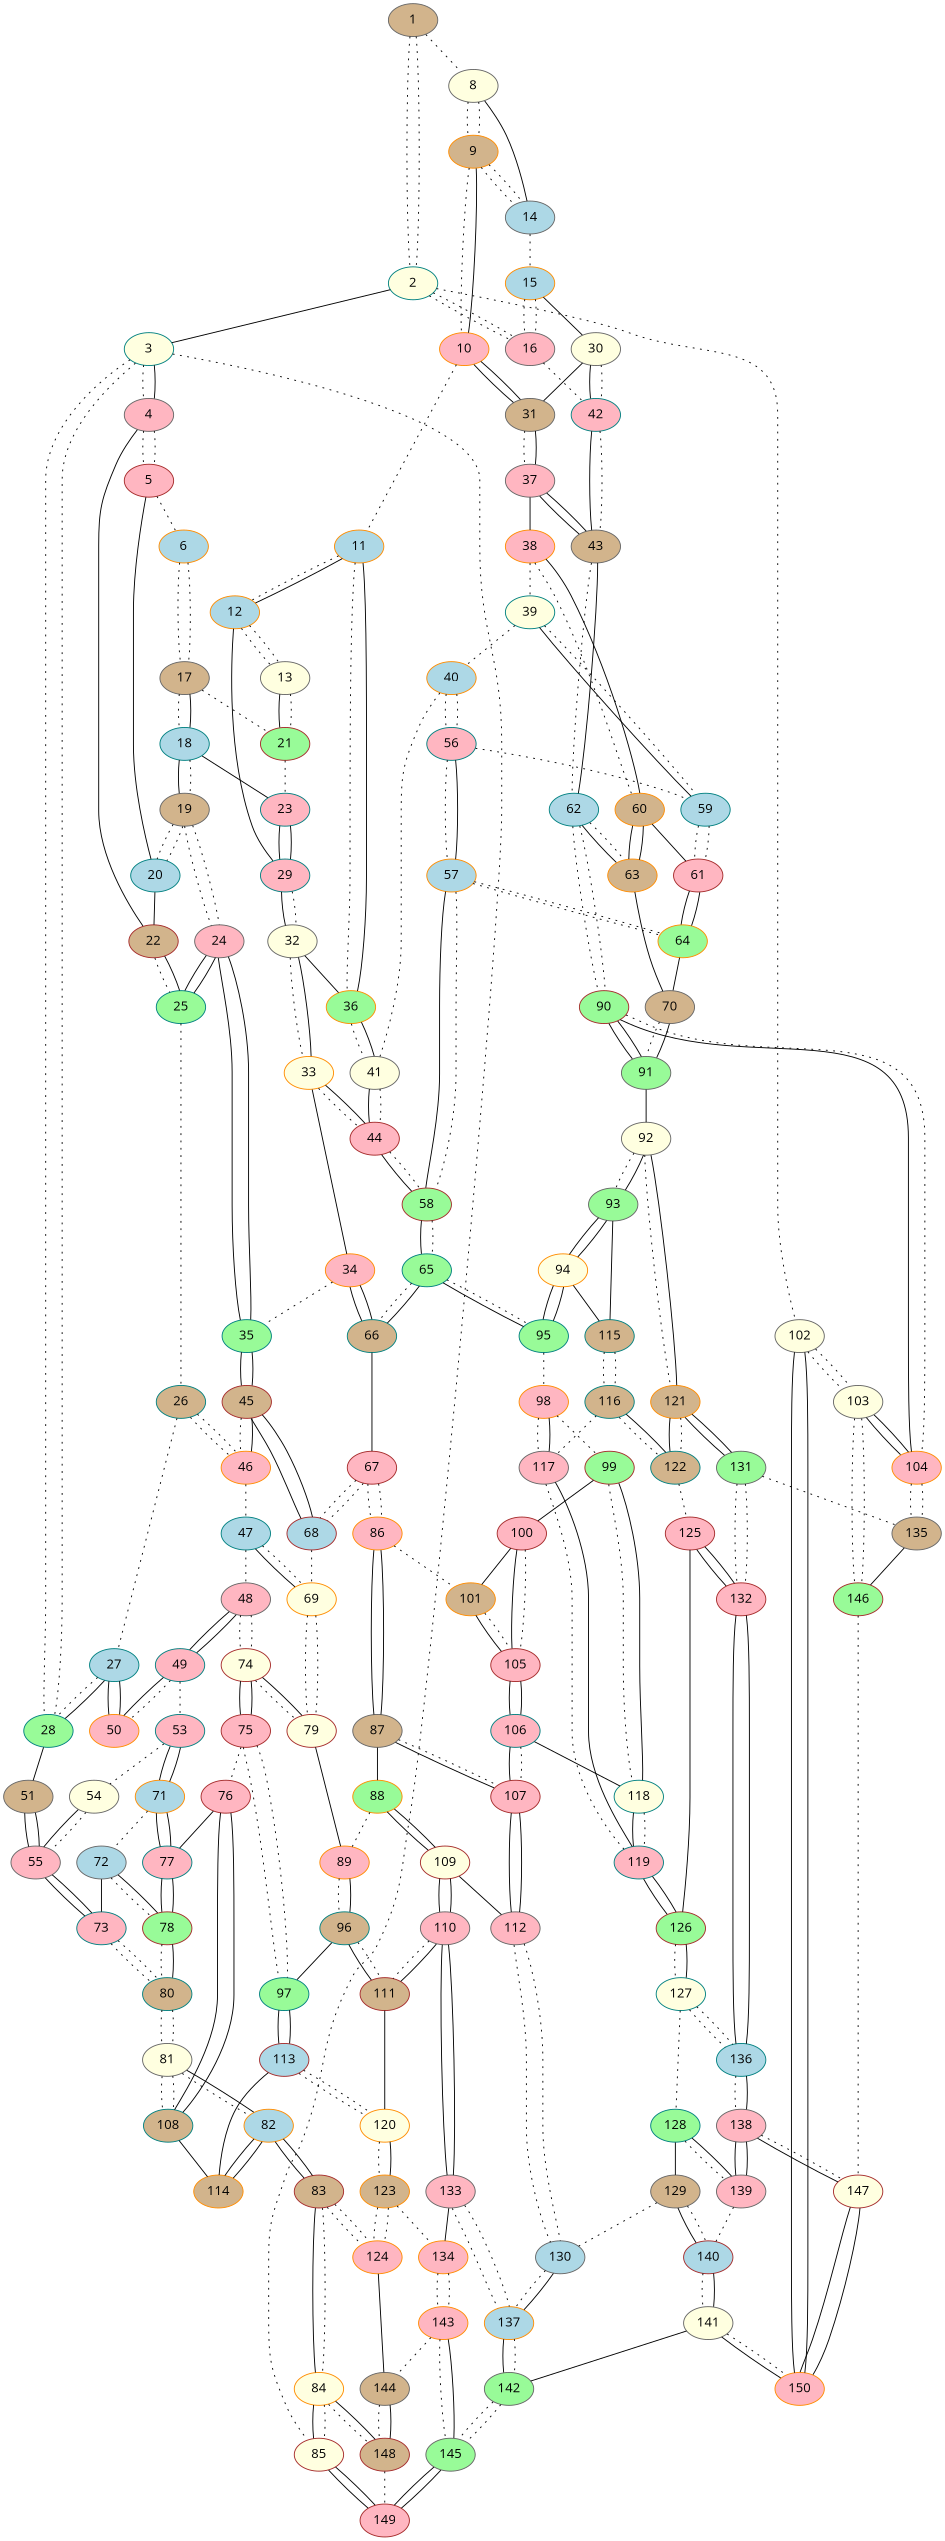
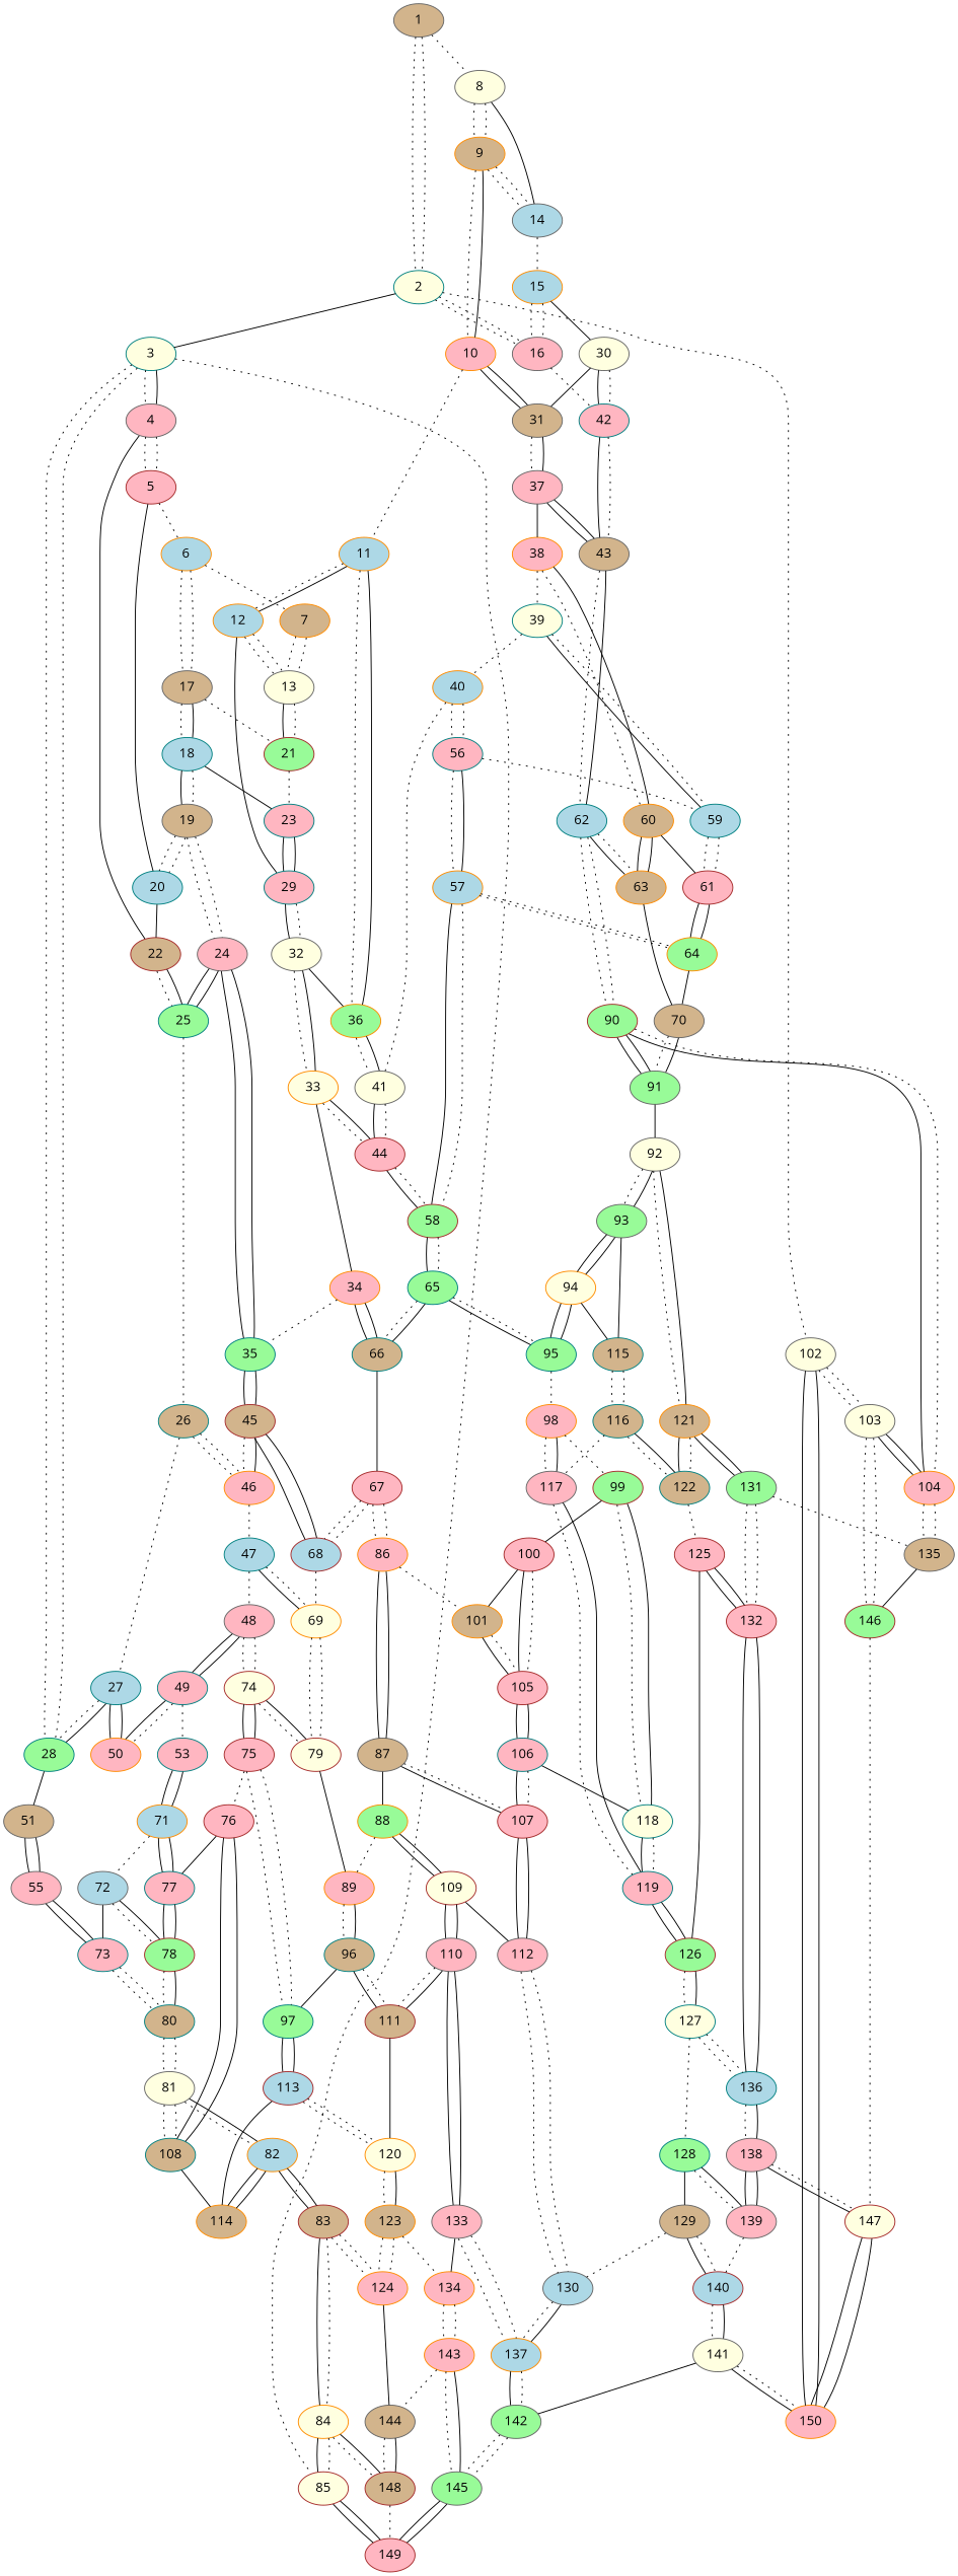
  graph {
    fontname="Open Sans"
    node [color=gray40 fillcolor=lightpink fontname="Open Sans" style=filled]
    edge [fontname="Open Sans" style=solid]
    1 [fillcolor=tan]
    2 [color=teal fillcolor=lightyellow]
    8 [fillcolor=lightyellow]
    3 [color=teal fillcolor=lightyellow]
    16
    102 [fillcolor=lightyellow]
    9 [color=darkorange fillcolor=tan]
    14 [fillcolor=lightblue]
    4
    28 [color=teal fillcolor=palegreen]
    85 [color=brown fillcolor=lightyellow]
    42 [color=teal]
    103 [fillcolor=lightyellow]
    150 [color=darkorange]
    5 [color=brown]
    22 [color=brown fillcolor=tan]
    51 [fillcolor=tan]
    149 [color=brown]
    6 [color=darkorange fillcolor=lightblue]
    20 [color=teal fillcolor=lightblue]
    25 [color=teal fillcolor=palegreen]
+   7 [color=darkorange fillcolor=tan]
    17 [fillcolor=tan]
    13 [fillcolor=lightyellow]
    21 [color=brown fillcolor=palegreen]
    18 [color=teal fillcolor=lightblue]
    10 [color=darkorange]
    15 [color=darkorange fillcolor=lightblue]
    11 [color=darkorange fillcolor=lightblue]
    31 [fillcolor=tan]
    12 [color=darkorange fillcolor=lightblue]
    36 [color=darkorange fillcolor=palegreen]
    37
    29 [color=teal]
    41 [fillcolor=lightyellow]
    32 [fillcolor=lightyellow]
    23 [color=teal]
    30 [fillcolor=lightyellow]
    43 [fillcolor=tan]
    19 [fillcolor=tan]
    24
    35 [color=teal fillcolor=palegreen]
    26 [color=teal fillcolor=tan]
    45 [color=brown fillcolor=tan]
    27 [color=teal fillcolor=lightblue]
    46 [color=darkorange]
    50 [color=darkorange]
    47 [color=teal fillcolor=lightblue]
    55
    33 [color=darkorange fillcolor=lightyellow]
    38 [color=darkorange]
    34 [color=darkorange]
    44 [color=brown]
    66 [color=teal fillcolor=tan]
    58 [color=brown fillcolor=palegreen]
    67 [color=brown]
    68 [color=brown fillcolor=lightblue]
    39 [color=teal fillcolor=lightyellow]
    60 [color=darkorange fillcolor=tan]
    62 [color=teal fillcolor=lightblue]
    40 [color=darkorange fillcolor=lightblue]
    59 [color=teal fillcolor=lightblue]
    61 [color=brown]
    63 [color=darkorange fillcolor=tan]
    56 [color=teal]
    57 [color=darkorange fillcolor=lightblue]
    90 [color=brown fillcolor=palegreen]
    65 [color=teal fillcolor=palegreen]
    69 [color=darkorange fillcolor=lightyellow]
    48
    49 [color=teal]
    74 [color=brown fillcolor=lightyellow]
    79 [color=brown fillcolor=lightyellow]
    53 [color=teal]
    75 [color=brown]
-   54 [fillcolor=lightyellow]
    71 [color=darkorange fillcolor=lightblue]
    73 [color=teal]
    72 [fillcolor=lightblue]
    77 [color=teal]
    80 [color=teal fillcolor=tan]
    64 [color=darkorange fillcolor=palegreen]
    70 [fillcolor=tan]
    95 [color=teal fillcolor=palegreen]
    91 [fillcolor=palegreen]
    104 [color=darkorange]
    98 [color=darkorange]
    86 [color=darkorange]
    87 [fillcolor=tan]
    101 [color=darkorange fillcolor=tan]
    89 [color=darkorange]
    92 [fillcolor=lightyellow]
    78 [color=brown fillcolor=palegreen]
    81 [fillcolor=lightyellow]
    76 [color=brown]
    97 [color=teal fillcolor=palegreen]
    108 [color=teal fillcolor=tan]
    113 [color=brown fillcolor=lightblue]
    114 [color=darkorange fillcolor=tan]
    96 [color=teal fillcolor=tan]
    82 [color=darkorange fillcolor=lightblue]
    83 [color=brown fillcolor=tan]
    84 [color=darkorange fillcolor=lightyellow]
    124 [color=darkorange]
    148 [color=brown fillcolor=tan]
    144 [fillcolor=tan]
    88 [color=darkorange fillcolor=palegreen]
    107 [color=brown]
    105 [color=brown]
    109 [color=brown fillcolor=lightyellow]
    112
    110
    111 [color=brown fillcolor=tan]
    135 [fillcolor=tan]
    93 [fillcolor=palegreen]
    121 [color=darkorange fillcolor=tan]
    94 [color=darkorange fillcolor=lightyellow]
    115 [color=teal fillcolor=tan]
    122 [color=teal fillcolor=tan]
    131 [fillcolor=palegreen]
    116 [color=teal fillcolor=tan]
    99 [color=brown fillcolor=palegreen]
    117
    120 [color=darkorange fillcolor=lightyellow]
    100 [color=brown]
    118 [color=teal fillcolor=lightyellow]
    119 [color=teal]
    106 [color=teal]
    146 [color=brown fillcolor=palegreen]
    147 [color=brown fillcolor=lightyellow]
    130 [fillcolor=lightblue]
    133
    134 [color=darkorange]
    137 [color=darkorange fillcolor=lightblue]
    123 [color=darkorange fillcolor=tan]
    125 [color=brown]
    126 [color=brown fillcolor=palegreen]
    127 [color=teal fillcolor=lightyellow]
    132 [color=brown]
    143 [color=darkorange]
    136 [color=teal fillcolor=lightblue]
    128 [color=teal fillcolor=palegreen]
    129 [fillcolor=tan]
    139
    138
    140 [color=brown fillcolor=lightblue]
    141 [fillcolor=lightyellow]
    142 [fillcolor=palegreen]
    145 [fillcolor=palegreen]
    1 -- 2 [style=dotted]
    1 -- 2 [style=dotted]
    1 -- 8 [style=dotted]
    2 -- 3
    2 -- 16 [style=dotted]
    2 -- 16 [style=dotted]
    2 -- 102 [style=dotted]
    8 -- 9 [style=dotted]
    8 -- 9 [style=dotted]
    8 -- 14
    3 -- 4 [style=dotted]
    3 -- 4
    3 -- 28 [style=dotted]
    3 -- 28 [style=dotted]
    3 -- 85 [style=dotted]
    16 -- 42 [style=dotted]
    102 -- 103 [style=dotted]
    102 -- 103 [style=dotted]
    102 -- 150
    102 -- 150
    9 -- 14 [style=dotted]
    9 -- 14 [style=dotted]
    9 -- 10 [style=dotted]
    9 -- 10
    14 -- 15 [style=dotted]
    4 -- 5 [style=dotted]
    4 -- 5 [style=dotted]
    4 -- 22
    28 -- 51
    85 -- 149
    85 -- 149
    42 -- 43
    42 -- 43 [style=dotted]
    103 -- 104
    103 -- 104
    103 -- 146 [style=dotted]
    103 -- 146 [style=dotted]
    5 -- 6 [style=dotted]
    5 -- 20
    22 -- 25 [style=dotted]
    22 -- 25
    51 -- 55
    51 -- 55
+   6 -- 7 [style=dotted]
    6 -- 17 [style=dotted]
    6 -- 17 [style=dotted]
    20 -- 22
    25 -- 26 [style=dotted]
+   7 -- 13 [style=dotted]
+   7 -- 13 [style=dotted]
    17 -- 21 [style=dotted]
    17 -- 18 [style=dotted]
    17 -- 18
    13 -- 21
    13 -- 21 [style=dotted]
    21 -- 23 [style=dotted]
    18 -- 23
    18 -- 19
    18 -- 19 [style=dotted]
    10 -- 11 [style=dotted]
    10 -- 31
    10 -- 31
    15 -- 16 [style=dotted]
    15 -- 16 [style=dotted]
    15 -- 30
    11 -- 12 [style=dotted]
    11 -- 12
    11 -- 36 [style=dotted]
    11 -- 36
    31 -- 37 [style=dotted]
    31 -- 37
    12 -- 13 [style=dotted]
    12 -- 13 [style=dotted]
    12 -- 29
    36 -- 41 [style=dotted]
    36 -- 41
    37 -- 43
    37 -- 43
    37 -- 38
    29 -- 32
    29 -- 32 [style=dotted]
    41 -- 44
    41 -- 44 [style=dotted]
    32 -- 36
    32 -- 33 [style=dotted]
    32 -- 33
    23 -- 29
    23 -- 29
    30 -- 42
    30 -- 42 [style=dotted]
    30 -- 31
    43 -- 62 [style=dotted]
    43 -- 62
    19 -- 20 [style=dotted]
    19 -- 20 [style=dotted]
    19 -- 24 [style=dotted]
    19 -- 24 [style=dotted]
    24 -- 25
    24 -- 25
    24 -- 35
    24 -- 35
    35 -- 45
    35 -- 45
    26 -- 27 [style=dotted]
    26 -- 46 [style=dotted]
    26 -- 46 [style=dotted]
    45 -- 46 [style=dotted]
    45 -- 46
    45 -- 68
    45 -- 68
    27 -- 28 [style=dotted]
    27 -- 28
    27 -- 50
    27 -- 50
    46 -- 47 [style=dotted]
    47 -- 69
    47 -- 69 [style=dotted]
    47 -- 48 [style=dotted]
    55 -- 73
    55 -- 73
    33 -- 34
    33 -- 44 [style=dotted]
    33 -- 44
    38 -- 39 [style=dotted]
    38 -- 60 [style=dotted]
    38 -- 60
    34 -- 35 [style=dotted]
    34 -- 66
    34 -- 66
    44 -- 58
    44 -- 58 [style=dotted]
    66 -- 67
    58 -- 65
    58 -- 65 [style=dotted]
    67 -- 68 [style=dotted]
    67 -- 68 [style=dotted]
    67 -- 86 [style=dotted]
    67 -- 86 [style=dotted]
    68 -- 69 [style=dotted]
    39 -- 40 [style=dotted]
    39 -- 59
    39 -- 59 [style=dotted]
    60 -- 61
    60 -- 63
    60 -- 63
    62 -- 63
    62 -- 63 [style=dotted]
    62 -- 90 [style=dotted]
    62 -- 90 [style=dotted]
    40 -- 41 [style=dotted]
    40 -- 56 [style=dotted]
    40 -- 56 [style=dotted]
    59 -- 61 [style=dotted]
    59 -- 61 [style=dotted]
    61 -- 64
    61 -- 64
    63 -- 70
    56 -- 59 [style=dotted]
    56 -- 57 [style=dotted]
    56 -- 57
    57 -- 58
    57 -- 58 [style=dotted]
    57 -- 64 [style=dotted]
    57 -- 64 [style=dotted]
    90 -- 91
    90 -- 91
    90 -- 104
    90 -- 104 [style=dotted]
    65 -- 66 [style=dotted]
    65 -- 66
    65 -- 95
    65 -- 95 [style=dotted]
    69 -- 79 [style=dotted]
    69 -- 79 [style=dotted]
    48 -- 49
    48 -- 49
    48 -- 74 [style=dotted]
    48 -- 74 [style=dotted]
    49 -- 50
    49 -- 50 [style=dotted]
    49 -- 53 [style=dotted]
    74 -- 79 [style=dotted]
    74 -- 79
    74 -- 75
    74 -- 75
    79 -- 89
-   53 -- 54 [style=dotted]
    53 -- 71
    53 -- 71
    75 -- 76 [style=dotted]
    75 -- 97 [style=dotted]
    75 -- 97 [style=dotted]
-   54 -- 55
-   54 -- 55 [style=dotted]
    71 -- 72 [style=dotted]
    71 -- 77
    71 -- 77
    73 -- 80 [style=dotted]
    73 -- 80 [style=dotted]
    72 -- 73
    72 -- 78 [style=dotted]
    72 -- 78
    77 -- 78
    77 -- 78
    80 -- 81 [style=dotted]
    80 -- 81 [style=dotted]
    64 -- 70
    70 -- 91 [style=dotted]
    70 -- 91
    95 -- 98 [style=dotted]
    91 -- 92
    104 -- 135 [style=dotted]
    104 -- 135 [style=dotted]
    98 -- 99 [style=dotted]
    98 -- 117 [style=dotted]
    98 -- 117
    86 -- 87
    86 -- 87
    86 -- 101 [style=dotted]
    87 -- 88
    87 -- 107
    87 -- 107 [style=dotted]
    101 -- 105
    101 -- 105 [style=dotted]
    89 -- 96 [style=dotted]
    89 -- 96
    92 -- 93 [style=dotted]
    92 -- 93
    92 -- 121 [style=dotted]
    92 -- 121
    78 -- 80 [style=dotted]
    78 -- 80
    81 -- 108 [style=dotted]
    81 -- 108 [style=dotted]
    81 -- 82 [style=dotted]
    81 -- 82
    76 -- 77
    76 -- 108
    76 -- 108
    97 -- 113
    97 -- 113
    108 -- 114
    113 -- 114
    113 -- 120 [style=dotted]
    113 -- 120 [style=dotted]
    96 -- 97
    96 -- 111
    96 -- 111 [style=dotted]
    82 -- 114
    82 -- 114
    82 -- 83
    82 -- 83
    83 -- 84
    83 -- 84 [style=dotted]
    83 -- 124 [style=dotted]
    83 -- 124 [style=dotted]
    84 -- 85
    84 -- 85 [style=dotted]
    84 -- 148 [style=dotted]
    84 -- 148
    124 -- 144
    148 -- 149 [style=dotted]
    144 -- 148 [style=dotted]
    144 -- 148
    88 -- 89 [style=dotted]
    88 -- 109
    88 -- 109
    107 -- 112
    107 -- 112
    105 -- 106
    105 -- 106
    109 -- 112
    109 -- 110
    109 -- 110
    112 -- 130 [style=dotted]
    112 -- 130 [style=dotted]
    110 -- 111 [style=dotted]
    110 -- 111
    110 -- 133
    110 -- 133
    111 -- 120
    135 -- 146
    93 -- 94
    93 -- 94
    93 -- 115
    121 -- 122
    121 -- 122 [style=dotted]
    121 -- 131
    121 -- 131
    94 -- 95
    94 -- 95
    94 -- 115
    115 -- 116 [style=dotted]
    115 -- 116 [style=dotted]
    122 -- 125 [style=dotted]
    131 -- 135 [style=dotted]
    131 -- 132 [style=dotted]
    131 -- 132 [style=dotted]
    116 -- 122 [style=dotted]
    116 -- 122
    116 -- 117 [style=dotted]
    99 -- 100
    99 -- 118 [style=dotted]
    99 -- 118
    117 -- 119 [style=dotted]
    117 -- 119
    120 -- 123 [style=dotted]
    120 -- 123
    100 -- 101
    100 -- 105
    100 -- 105 [style=dotted]
    118 -- 119
    118 -- 119 [style=dotted]
    119 -- 126
    119 -- 126
    106 -- 107
    106 -- 107 [style=dotted]
    106 -- 118
    146 -- 147 [style=dotted]
    147 -- 150
    147 -- 150
    130 -- 137 [style=dotted]
    130 -- 137
    133 -- 134
    133 -- 137 [style=dotted]
    133 -- 137 [style=dotted]
    134 -- 143 [style=dotted]
    134 -- 143 [style=dotted]
    137 -- 142
    137 -- 142 [style=dotted]
    123 -- 124 [style=dotted]
    123 -- 124 [style=dotted]
    123 -- 134 [style=dotted]
    125 -- 126
    125 -- 132
    125 -- 132
    126 -- 127 [style=dotted]
    126 -- 127
    127 -- 136 [style=dotted]
    127 -- 136 [style=dotted]
    127 -- 128 [style=dotted]
    132 -- 136
    132 -- 136
    143 -- 144 [style=dotted]
    143 -- 145 [style=dotted]
    143 -- 145
    136 -- 138 [style=dotted]
    136 -- 138
    128 -- 129
    128 -- 139 [style=dotted]
    128 -- 139
    129 -- 130 [style=dotted]
    129 -- 140
    129 -- 140 [style=dotted]
    139 -- 140 [style=dotted]
    138 -- 147
    138 -- 147 [style=dotted]
    138 -- 139
    138 -- 139
    140 -- 141 [style=dotted]
    140 -- 141
    141 -- 150
    141 -- 150 [style=dotted]
    141 -- 142
    142 -- 145 [style=dotted]
    142 -- 145 [style=dotted]
    145 -- 149
    145 -- 149
  }
